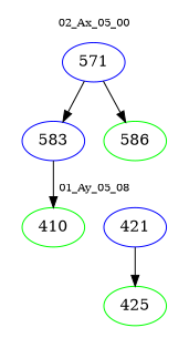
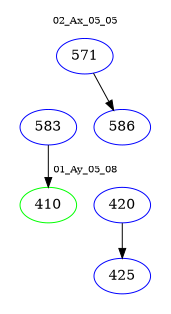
  digraph {
    node [color=blue]
    edge [color=black]
-   n1 [label=421]
+   n1 [label=420]
    n2 [color=green label=410]
-   n3 [color=green label=425]
+   n3 [label=425]
    n4 [label=571]
    n5 [label=583]
-   n6 [color=green label=586]
+   n6 [label=586]
    subgraph cluster_1 {
      color=white
      fontsize=10
      label="01_Ay_05_08"
      n1
      n2
      n3
    }
    subgraph cluster_2 {
      color=white
      fontsize=10
-     label="02_Ax_05_00"
+     label="02_Ax_05_05"
      n4
      n5
      n6
    }
    n1 -> n3
-   n4 -> n5
    n4 -> n6
    n5 -> n2
  }
